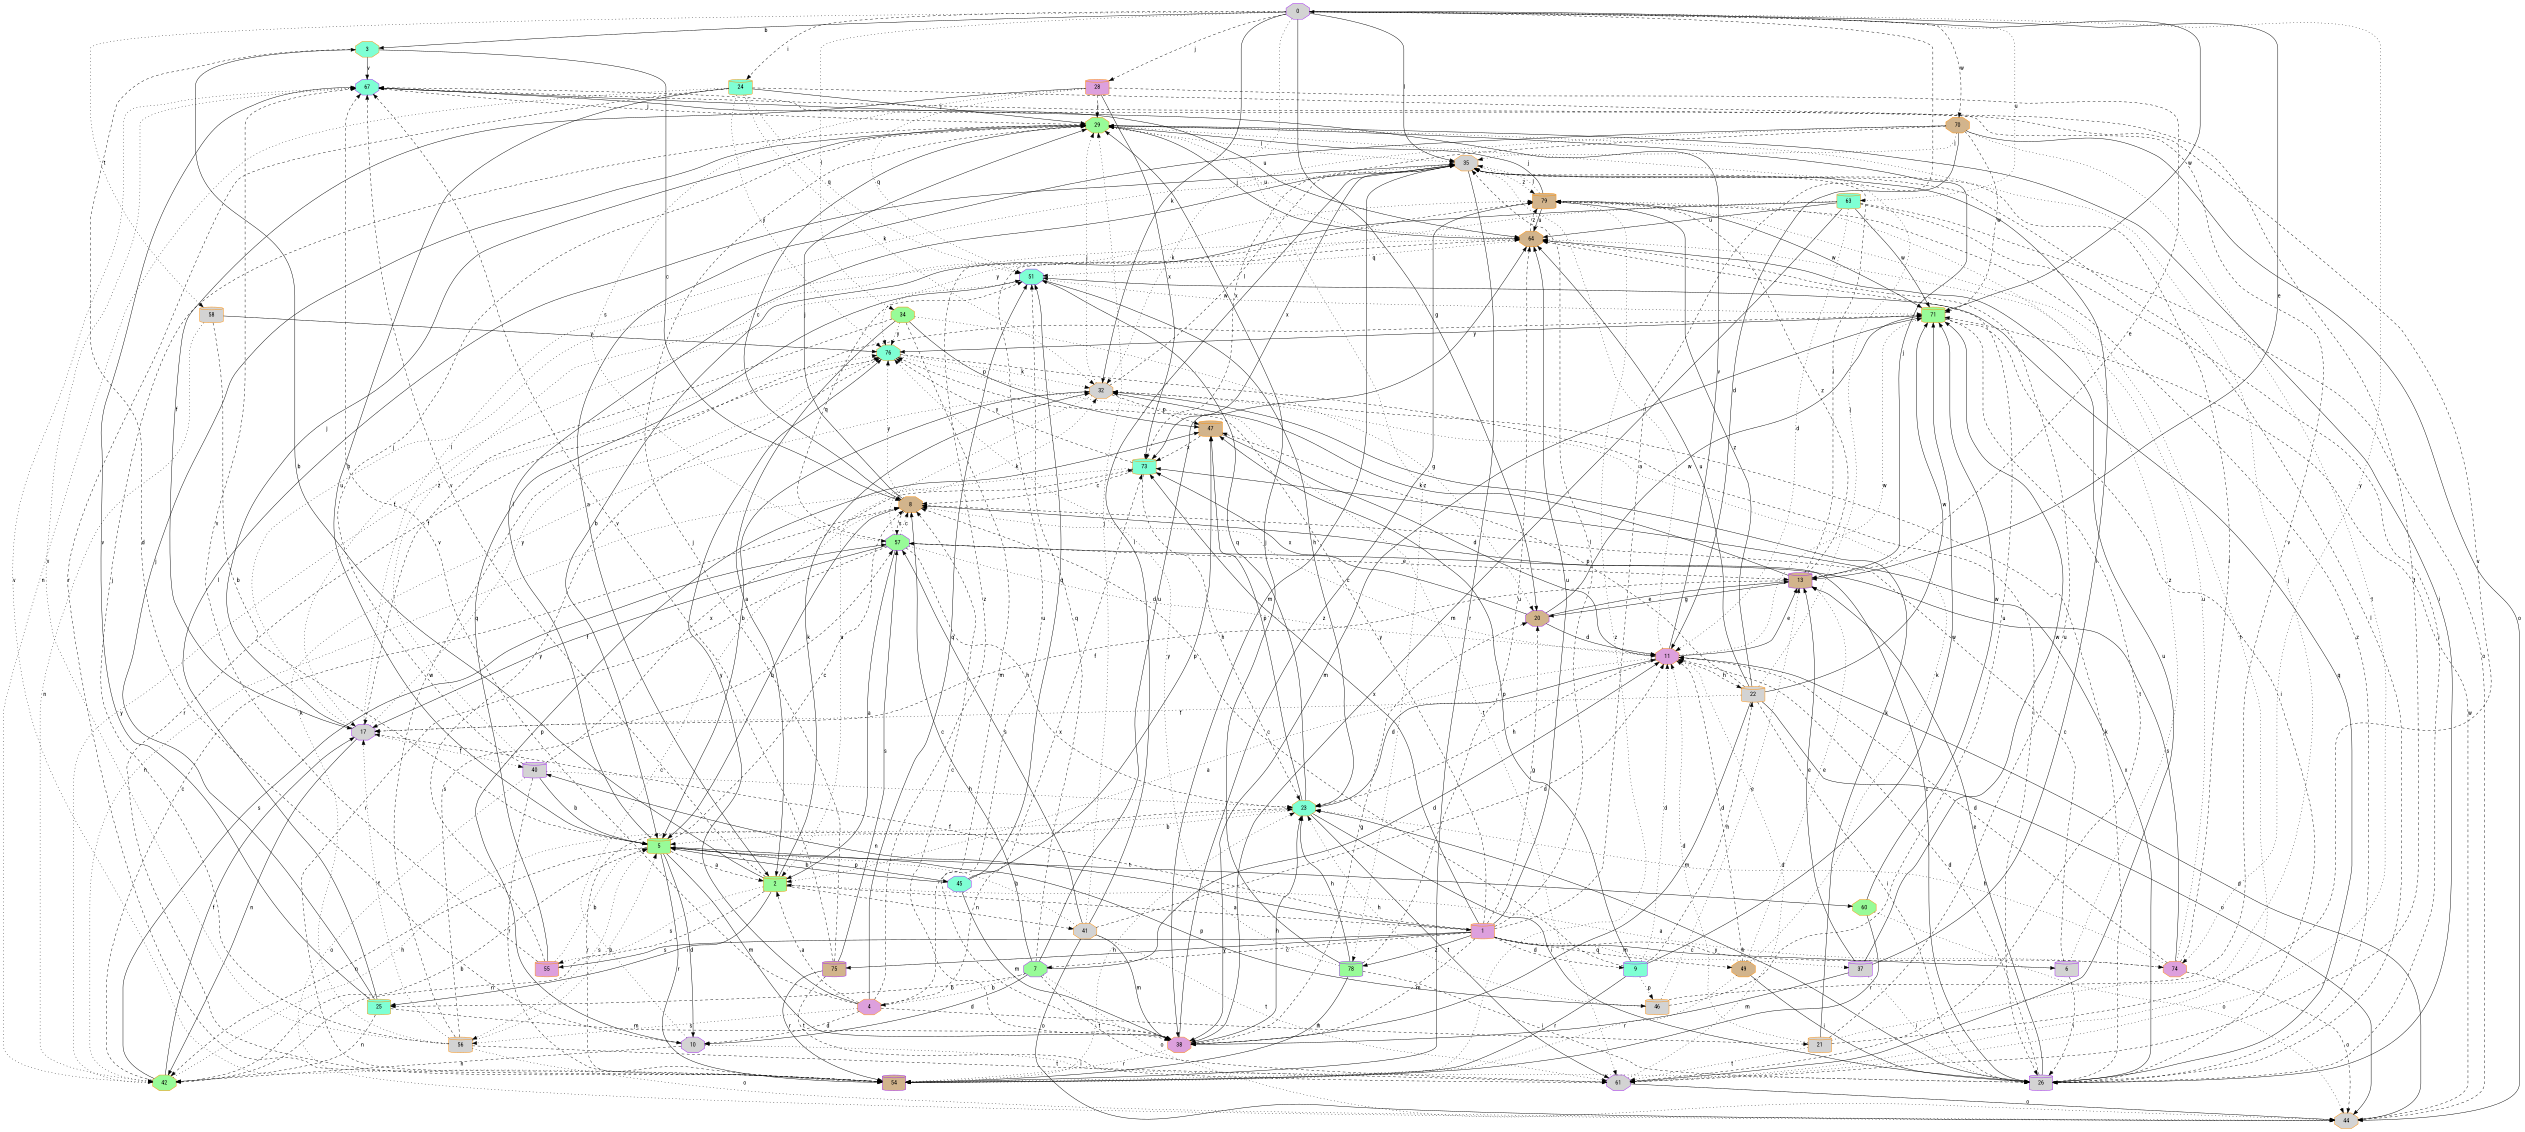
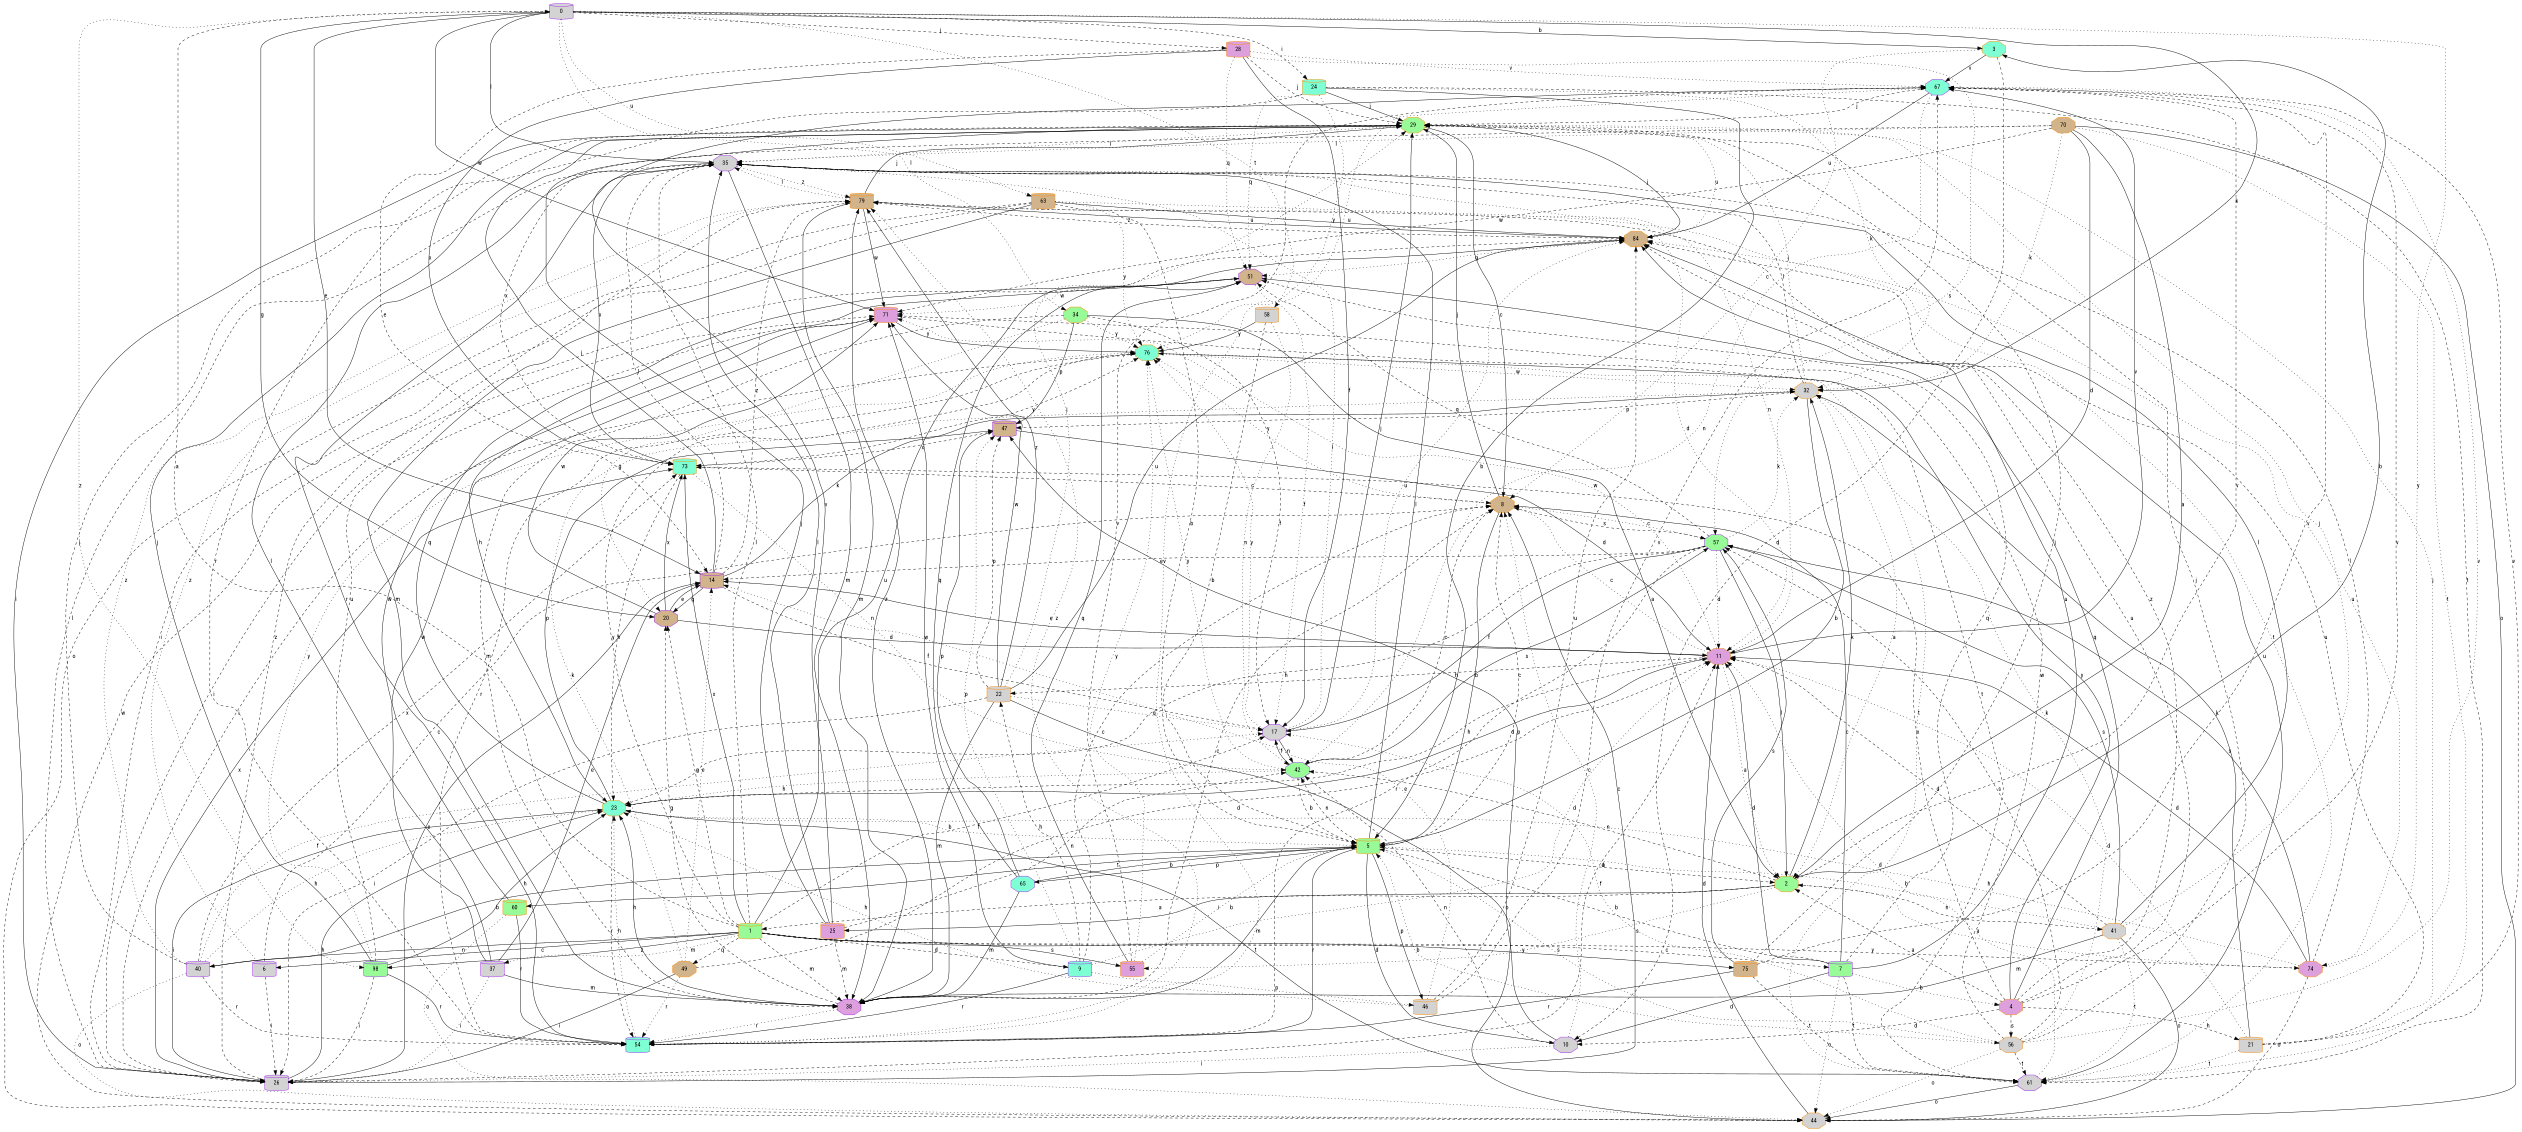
  strict digraph {
    fontname="Roboto Condensed"
    node [color=darkorange fillcolor=lightgrey fontname="Roboto Condensed" shape=octagon style=filled]
    edge [fontname="Roboto Condensed" style=solid]
-   0 [color=purple]
+   0 [color=purple shape=cylinder]
    3 [fillcolor=aquamarine]
-   14 [color=purple fillcolor=tan shape=cylinder label=13]
+   14 [color=purple fillcolor=tan shape=cylinder]
    20 [color=purple fillcolor=tan]
    24 [fillcolor=aquamarine shape=cylinder]
    28 [fillcolor=plum shape=cylinder]
    32
    34 [fillcolor=palegreen]
-   35
+   35 [color=purple]
    58 [shape=cylinder]
-   63 [fillcolor=aquamarine shape=cylinder]
+   63 [fillcolor=tan shape=cylinder]
    70 [fillcolor=tan]
-   71 [fillcolor=palegreen shape=cylinder]
+   71 [fillcolor=plum shape=cylinder]
    74 [fillcolor=plum]
-   78 [color=purple fillcolor=palegreen shape=cylinder]
+   78 [color=purple fillcolor=palegreen shape=cylinder label=98]
    67 [color=purple fillcolor=aquamarine]
    8 [fillcolor=tan]
    10 [color=purple]
    17 [color=purple]
    79 [fillcolor=tan shape=cylinder]
    29 [fillcolor=palegreen]
    73 [fillcolor=aquamarine shape=cylinder]
    11 [fillcolor=plum]
    76 [fillcolor=aquamarine]
-   51 [color=purple fillcolor=aquamarine]
+   51 [color=purple fillcolor=tan]
    5 [fillcolor=palegreen shape=cylinder]
-   54 [color=purple fillcolor=tan shape=cylinder]
+   54 [color=purple fillcolor=aquamarine shape=cylinder]
    61 [color=purple]
    57 [color=purple fillcolor=palegreen]
-   2 [fillcolor=palegreen shape=cylinder]
-   47 [fillcolor=tan shape=cylinder]
-   38 [fillcolor=plum]
-   42 [fillcolor=palegreen]
-   64 [fillcolor=tan]
+   2 [fillcolor=palegreen]
+   47 [color=purple fillcolor=tan shape=cylinder]
+   38 [color=purple fillcolor=plum]
+   42 [color=purple fillcolor=palegreen]
+   64 [fillcolor=tan label=84]
    26 [color=purple shape=cylinder]
    44
    23 [fillcolor=aquamarine]
-   1 [fillcolor=plum shape=cylinder]
+   1 [fillcolor=palegreen shape=cylinder]
    6 [color=purple shape=cylinder]
-   7 [color=purple fillcolor=palegreen]
+   7 [color=purple fillcolor=palegreen shape=cylinder]
    9 [color=purple fillcolor=aquamarine shape=cylinder]
    37 [color=purple shape=cylinder]
    40 [color=purple shape=cylinder]
    49 [fillcolor=tan]
    55 [fillcolor=plum shape=cylinder]
-   75 [color=purple fillcolor=tan shape=cylinder]
+   75 [fillcolor=tan shape=cylinder]
    4 [fillcolor=plum]
    46 [shape=cylinder]
    22 [shape=cylinder]
-   25 [fillcolor=aquamarine shape=cylinder]
+   25 [fillcolor=plum shape=cylinder]
    41
    21 [shape=cylinder]
-   56 [shape=cylinder]
-   45 [color=purple fillcolor=aquamarine]
-   60 [fillcolor=palegreen]
+   56
+   45 [color=purple fillcolor=aquamarine label=65]
+   60 [fillcolor=palegreen shape=cylinder]
    0 -> 3 [label=b]
    0 -> 14 [label=e]
    0 -> 20 [label=g]
    0 -> 24 [label=i style=dashed]
    0 -> 28 [label=j style=dashed]
    0 -> 32 [label=k]
    0 -> 34 [label=l style=dotted]
    0 -> 35 [label=l]
    0 -> 58 [label=t style=dotted]
    0 -> 63 [label=u style=dotted]
-   0 -> 70 [label=w style=dashed]
    0 -> 71 [label=w]
    0 -> 74 [label=y style=dotted]
    0 -> 78 [label=z style=dotted]
    3 -> 67 [label=v]
-   3 -> 8 [label=c]
+   3 -> 8 [label=c style=dotted]
    3 -> 10 [label=d style=dashed]
    14 -> 20 [label=g]
    14 -> 32 [label=k]
    14 -> 35 [label=l style=dashed]
    14 -> 17 [label=f style=dashed]
    14 -> 79 [label=z style=dashed]
    14 -> 29 [label=j]
    20 -> 14 [label=e]
    20 -> 71 [label=w]
    20 -> 73 [label=x]
    20 -> 11 [label=d]
    24 -> 32 [label=k style=dotted]
    24 -> 29 [label=j]
    24 -> 76 [label=y style=dotted]
    24 -> 51 [label=q style=dotted]
    24 -> 5 [label=b]
    24 -> 54 [label=r style=dashed]
    24 -> 61 [label=t style=dashed]
    28 -> 14 [label=e style=dashed]
+   28 -> 67 [label=v style=dotted]
    28 -> 17 [label=f]
    28 -> 29 [label=j style=dashed]
    28 -> 73 [label=x]
    28 -> 51 [label=q style=dotted]
    28 -> 57 [label=s style=dotted]
    32 -> 35 [label=l style=dashed]
    32 -> 29 [label=j style=dotted]
    32 -> 5 [label=b]
    32 -> 2 [label=a style=dotted]
    32 -> 47 [label=p style=dashed]
    34 -> 20 [label=g style=dotted]
    34 -> 17 [label=f style=dashed]
    34 -> 76 [label=y style=dotted]
    34 -> 2 [label=a]
    34 -> 47 [label=p]
    34 -> 38 [label=m style=dashed]
    35 -> 79 [label=z style=dotted]
    35 -> 73 [label=x]
    35 -> 54 [label=r]
    35 -> 38 [label=m]
    58 -> 76 [label=y]
    58 -> 5 [label=b style=dashed]
    58 -> 42 [label=n style=dotted]
-   63 -> 71 [label=w]
    63 -> 11 [label=d style=dotted]
    63 -> 76 [label=y style=dotted]
-   63 -> 5 [label=b]
+   63 -> 5 [label=b style=dashed]
    63 -> 38 [label=m]
    63 -> 64 [label=u]
    63 -> 26 [label=i style=dashed]
    63 -> 44 [label=o style=dashed]
    70 -> 32 [label=k style=dotted]
    70 -> 35 [label=l style=dotted]
    70 -> 71 [label=w style=dashed]
    70 -> 73 [label=x style=dashed]
    70 -> 11 [label=d]
    70 -> 61 [label=t style=dotted]
    70 -> 2 [label=a]
    70 -> 44 [label=o]
    71 -> 76 [label=y]
    71 -> 61 [label=t style=dashed]
    71 -> 26 [label=i style=dashed]
    74 -> 35 [label=l style=dashed]
-   74 -> 11 [label=d style=dashed]
+   74 -> 11 [label=d]
    74 -> 57 [label=s]
    74 -> 2 [label=a style=dotted]
    74 -> 64 [label=u style=dotted]
    74 -> 44 [label=o style=dashed]
    74 -> 23 [label=h style=dotted]
    78 -> 29 [label=j]
    78 -> 76 [label=y style=dotted]
    78 -> 54 [label=r]
    78 -> 64 [label=u style=dashed]
    78 -> 26 [label=i style=dashed]
    78 -> 23 [label=h]
    67 -> 29 [label=j style=dashed]
-   24 -> 42 [label=n style=dotted]
+   67 -> 42 [label=n style=dotted]
    67 -> 64 [label=u]
    8 -> 29 [label=j]
    8 -> 76 [label=y style=dotted]
    8 -> 5 [label=b]
    8 -> 57 [label=s style=dashed]
    10 -> 8 [label=c style=dotted]
    10 -> 47 [label=p]
    10 -> 42 [label=n style=dashed]
    10 -> 26 [label=i style=dotted]
    17 -> 35 [label=l style=dotted]
    17 -> 29 [label=j]
    17 -> 76 [label=y style=dotted]
    17 -> 42 [label=n]
    17 -> 64 [label=u style=dotted]
    79 -> 35 [label=l style=dotted]
    79 -> 71 [label=w]
    79 -> 29 [label=j]
    79 -> 61 [label=t style=dotted]
-   71 -> 38 [label=m]
+   79 -> 38 [label=m]
    79 -> 64 [label=u]
    29 -> 35 [label=l style=dotted]
    29 -> 8 [label=c]
    29 -> 64 [label=u style=dotted]
    29 -> 26 [label=i]
    73 -> 8 [label=c style=dashed]
    73 -> 76 [label=y style=dashed]
    73 -> 42 [label=n style=dotted]
    73 -> 23 [label=h style=dashed]
    11 -> 14 [label=e]
-   11 -> 35 [label=l style=dotted]
+   11 -> 35 [label=n style=dotted]
    11 -> 71 [label=w style=dotted]
    11 -> 67 [label=v]
    11 -> 8 [label=c style=dotted]
    11 -> 2 [label=a style=dotted]
    11 -> 23 [label=h style=dashed]
    11 -> 22 [label=h style=dashed]
-   76 -> 32 [label=k style=dotted]
+   76 -> 32 [label=w style=dotted]
    76 -> 54 [label=r style=dashed]
    76 -> 61 [label=t style=dotted]
    76 -> 26 [label=i style=dashed]
    51 -> 71 [label=w style=dotted]
    51 -> 17 [label=f style=dotted]
    51 -> 23 [label=h]
    5 -> 35 [label=l]
    5 -> 8 [label=c style=dashed]
    5 -> 10 [label=d]
    5 -> 54 [label=r]
    5 -> 2 [label=a style=dashed]
    5 -> 38 [label=m]
    5 -> 42 [label=n style=dashed]
    5 -> 46 [label=p]
    5 -> 56 [label=s style=dotted]
    5 -> 45 [label=p]
    5 -> 60 [label=t]
    54 -> 67 [label=v style=dotted]
    54 -> 79 [label=z style=dotted]
    54 -> 23 [label=h style=dotted]
    61 -> 11 [label=d style=dotted]
    61 -> 64 [label=u]
    61 -> 44 [label=o]
    57 -> 14 [label=e style=dashed]
    57 -> 32 [label=k style=dotted]
    57 -> 8 [label=c style=dotted]
    57 -> 17 [label=f]
    57 -> 11 [label=d style=dotted]
    57 -> 51 [label=q style=dashed]
    57 -> 54 [label=r style=dashed]
-   57 -> 2 [label=a]
+   57 -> 2 [label=l]
    57 -> 23 [label=h style=dashed]
    2 -> 3 [label=b]
    2 -> 32 [label=k]
    2 -> 67 [label=v style=dashed]
    2 -> 42 [label=n style=dashed]
    2 -> 1 [label=a style=dashed]
    2 -> 55 [label=s style=dotted]
    2 -> 25 [label=i]
    2 -> 41 [label=n style=dashed]
    47 -> 73 [label=x style=dashed]
    47 -> 11 [label=d]
    38 -> 20 [label=g style=dashed]
    38 -> 8 [label=c style=dashed]
    38 -> 79 [label=z]
    38 -> 54 [label=r style=dotted]
    38 -> 23 [label=h]
    42 -> 8 [label=c style=dashed]
    42 -> 17 [label=f]
    42 -> 76 [label=y style=dotted]
    42 -> 5 [label=b style=dashed]
    42 -> 57 [label=s]
    42 -> 23 [label=h style=dotted]
    64 -> 79 [label=z style=dashed]
    64 -> 29 [label=j]
    64 -> 51 [label=q style=dotted]
    26 -> 14 [label=e]
-   26 -> 32 [label=k style=dashed]
    26 -> 35 [label=l style=dashed]
    26 -> 8 [label=c]
    26 -> 79 [label=z style=dashed]
    26 -> 73 [label=x]
    26 -> 11 [label=d style=dashed]
-   26 -> 51 [label=q]
    26 -> 23 [label=h]
    44 -> 71 [label=w style=dashed]
    44 -> 11 [label=d]
    23 -> 11 [label=d]
    23 -> 51 [label=q]
    23 -> 5 [label=b style=dotted]
    23 -> 54 [label=r style=dashed]
    23 -> 61 [label=t]
    23 -> 47 [label=p]
    23 -> 26 [label=i]
    1 -> 0 [label=a style=dashed]
    1 -> 20 [label=g style=dashed]
    1 -> 35 [label=l style=dashed]
    1 -> 74 [label=y style=dashed]
    1 -> 78 [label=z]
    1 -> 17 [label=f style=dashed]
    1 -> 73 [label=x]
    1 -> 76 [label=y style=dashed]
    1 -> 38 [label=m style=dashed]
    1 -> 64 [label=u]
    1 -> 6 [label=c]
    1 -> 7 [label=c style=dashed]
    1 -> 9 [label=d style=dashed]
    1 -> 37 [label=m style=dotted]
    1 -> 40 [label=n]
    1 -> 49 [label=q style=dashed]
    1 -> 55 [label=s]
    1 -> 75 [label=y]
    6 -> 8 [label=c style=dashed]
    6 -> 79 [label=z style=dotted]
    6 -> 26 [label=i style=dashed]
    7 -> 8 [label=c]
    7 -> 10 [label=d]
    7 -> 11 [label=d]
    7 -> 51 [label=q style=dashed]
-   7 -> 25 [label=b style=dashed]
+   7 -> 5 [label=b style=dashed]
    7 -> 61 [label=t style=dashed]
    7 -> 64 [label=u]
    7 -> 44 [label=o style=dotted]
    7 -> 4 [label=b style=dotted]
    9 -> 71 [label=w]
    9 -> 8 [label=c style=dashed]
    9 -> 11 [label=d style=dotted]
    9 -> 54 [label=r]
-   9 -> 47 [label=p]
+   9 -> 47 [label=p style=dotted]
    9 -> 46 [label=p style=dotted]
    9 -> 22 [label=h style=dashed]
    37 -> 14 [label=e]
    37 -> 35 [label=l]
    37 -> 71 [label=w]
    37 -> 38 [label=m]
    37 -> 26 [label=i style=dotted]
-   17 -> 40 [label=f style=dotted]
+   40 -> 17 [label=f style=dotted]
    40 -> 79 [label=z style=dotted]
    40 -> 29 [label=j style=dashed]
    40 -> 73 [label=x style=dashed]
    40 -> 5 [label=b]
    40 -> 54 [label=r style=dashed]
    40 -> 44 [label=o style=dotted]
    40 -> 23 [label=h style=dotted]
    49 -> 14 [label=e style=dotted]
    49 -> 32 [label=k style=dotted]
    49 -> 11 [label=d style=dashed]
    49 -> 54 [label=r style=dotted]
    49 -> 26 [label=i]
    55 -> 67 [label=v style=dashed]
-   55 -> 76 [label=y style=dashed]
+   55 -> 76 [label=y style=dotted]
    55 -> 51 [label=q]
    55 -> 5 [label=b style=dotted]
    75 -> 67 [label=v style=dashed]
    75 -> 29 [label=j style=dashed]
    75 -> 54 [label=r]
    75 -> 61 [label=t style=dashed]
    75 -> 57 [label=s]
    4 -> 67 [label=v style=dashed]
    4 -> 10 [label=d style=dashed]
    4 -> 79 [label=z style=dashed]
    4 -> 73 [label=x style=dashed]
    4 -> 76 [label=y]
    4 -> 51 [label=q]
    4 -> 2 [label=a style=dashed]
    4 -> 64 [label=u style=dashed]
    4 -> 21 [label=h style=dashed]
-   4 -> 56 [label=s style=dotted]
+   4 -> 56 [label=s style=dashed]
    46 -> 14 [label=e style=dotted]
    46 -> 67 [label=v style=dashed]
    46 -> 64 [label=u style=dashed]
    46 -> 23 [label=h style=dotted]
    22 -> 71 [label=w]
-   22 -> 17 [label=f style=dotted]
+   22 -> 17 [label=q style=dotted]
    22 -> 79 [label=z]
    22 -> 29 [label=j style=dotted]
    22 -> 47 [label=p style=dashed]
    22 -> 38 [label=m]
    22 -> 64 [label=u]
    22 -> 26 [label=i style=dashed]
    22 -> 44 [label=o]
    25 -> 35 [label=l]
    25 -> 67 [label=v]
    25 -> 29 [label=j]
    25 -> 38 [label=m style=dashed]
    25 -> 42 [label=n style=dashed]
    41 -> 35 [label=l]
    41 -> 29 [label=j style=dotted]
    41 -> 11 [label=d style=dashed]
    41 -> 5 [label=b style=dotted]
    41 -> 61 [label=t style=dotted]
    41 -> 57 [label=s]
    41 -> 38 [label=m]
    41 -> 44 [label=o]
    21 -> 32 [label=k]
    21 -> 67 [label=v style=dashed]
    21 -> 29 [label=j style=dotted]
    21 -> 11 [label=d style=dotted]
    21 -> 61 [label=t style=dotted]
    21 -> 64 [label=u style=dashed]
    56 -> 32 [label=k style=dotted]
    56 -> 71 [label=w style=dashed]
    56 -> 67 [label=v style=dotted]
    56 -> 17 [label=f style=dotted]
    56 -> 29 [label=j style=dashed]
    56 -> 5 [label=b style=dotted]
    56 -> 61 [label=t style=dashed]
    56 -> 57 [label=s style=dashed]
    56 -> 44 [label=o style=dotted]
    45 -> 51 [label=q]
    45 -> 5 [label=b]
    45 -> 47 [label=p]
    45 -> 38 [label=m]
    60 -> 71 [label=w]
    60 -> 54 [label=r]
    60 -> 44 [label=o style=dotted]
  }
